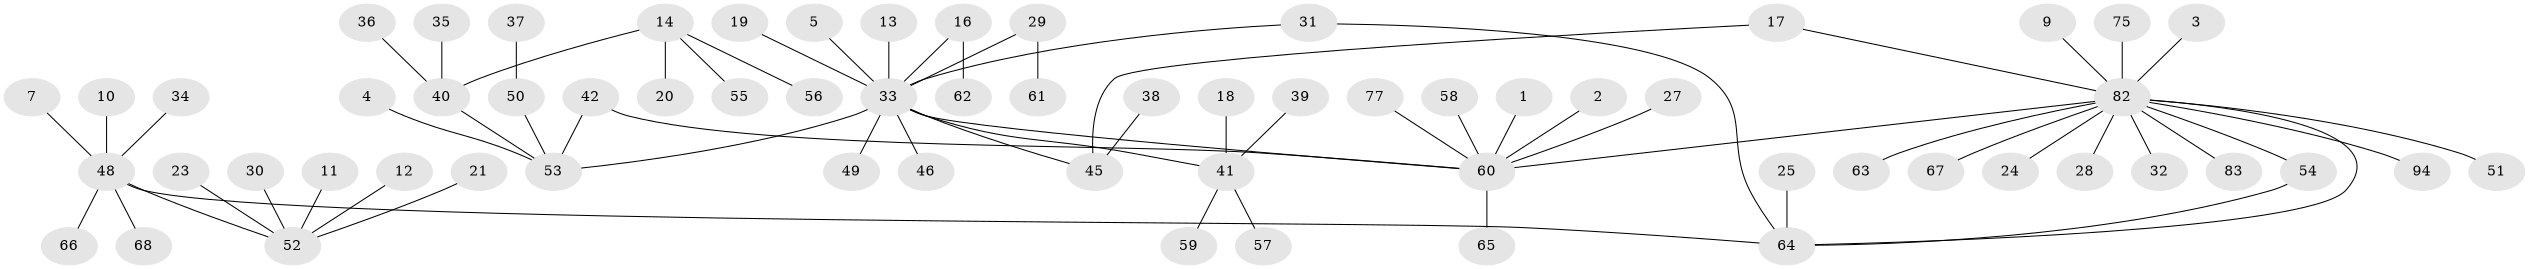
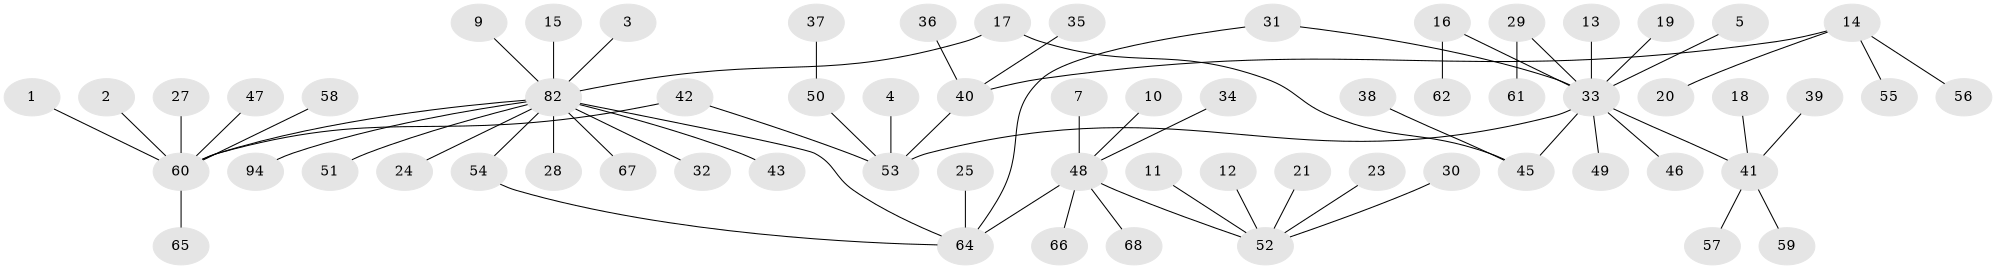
  graph {
    node [color=gray90 style=filled]
    edge [weight=1.0]
    1
    60
    65
    2
    n5 [label=82]
    3
    24
    28
    32
-   43 [label=83]
+   43
    n11 [label=94]
    51
    54
-   63
    64
    67
    4
    53
    5
    33
    45
    41
    46
    49
    7
    48
    52
    66
    68
    9
    10
    11
    12
    13
    14
    20
    40
    55
    56
-   15 [label=75]
+   15
    16
    62
    17
    18
    57
    59
    19
    21
    23
    25
    27
    29
    61
    30
    31
    34
    35
    36
    37
    50
    38
    39
    42
-   47 [label=77]
+   47
    58
    1 -- 60
    60 -- 65
    2 -- 60
    n5 -- 60
    n5 -- 24
    n5 -- 28
    n5 -- 32
    n5 -- 43
    n5 -- n11
    n5 -- 51
    n5 -- 54
-   n5 -- 63
    n5 -- 64
    n5 -- 67
    3 -- n5
    54 -- 64
    4 -- 53
    5 -- 33
-   33 -- 60
    33 -- 53
    33 -- 45
    33 -- 41
    33 -- 46
    33 -- 49
    41 -- 57
    41 -- 59
    7 -- 48
    48 -- 64
    48 -- 52
    48 -- 66
    48 -- 68
    9 -- n5
    10 -- 48
    11 -- 52
    12 -- 52
    13 -- 33
    14 -- 20
    14 -- 40
    14 -- 55
    14 -- 56
    40 -- 53
    15 -- n5
    16 -- 33
    16 -- 62
    17 -- n5
    17 -- 45
    18 -- 41
    19 -- 33
    21 -- 52
    23 -- 52
    25 -- 64
    27 -- 60
    29 -- 33
    29 -- 61
    30 -- 52
    31 -- 64
    31 -- 33
    34 -- 48
    35 -- 40
    36 -- 40
    37 -- 50
    50 -- 53
    38 -- 45
    39 -- 41
    42 -- 60
    42 -- 53
    47 -- 60
    58 -- 60
  }
